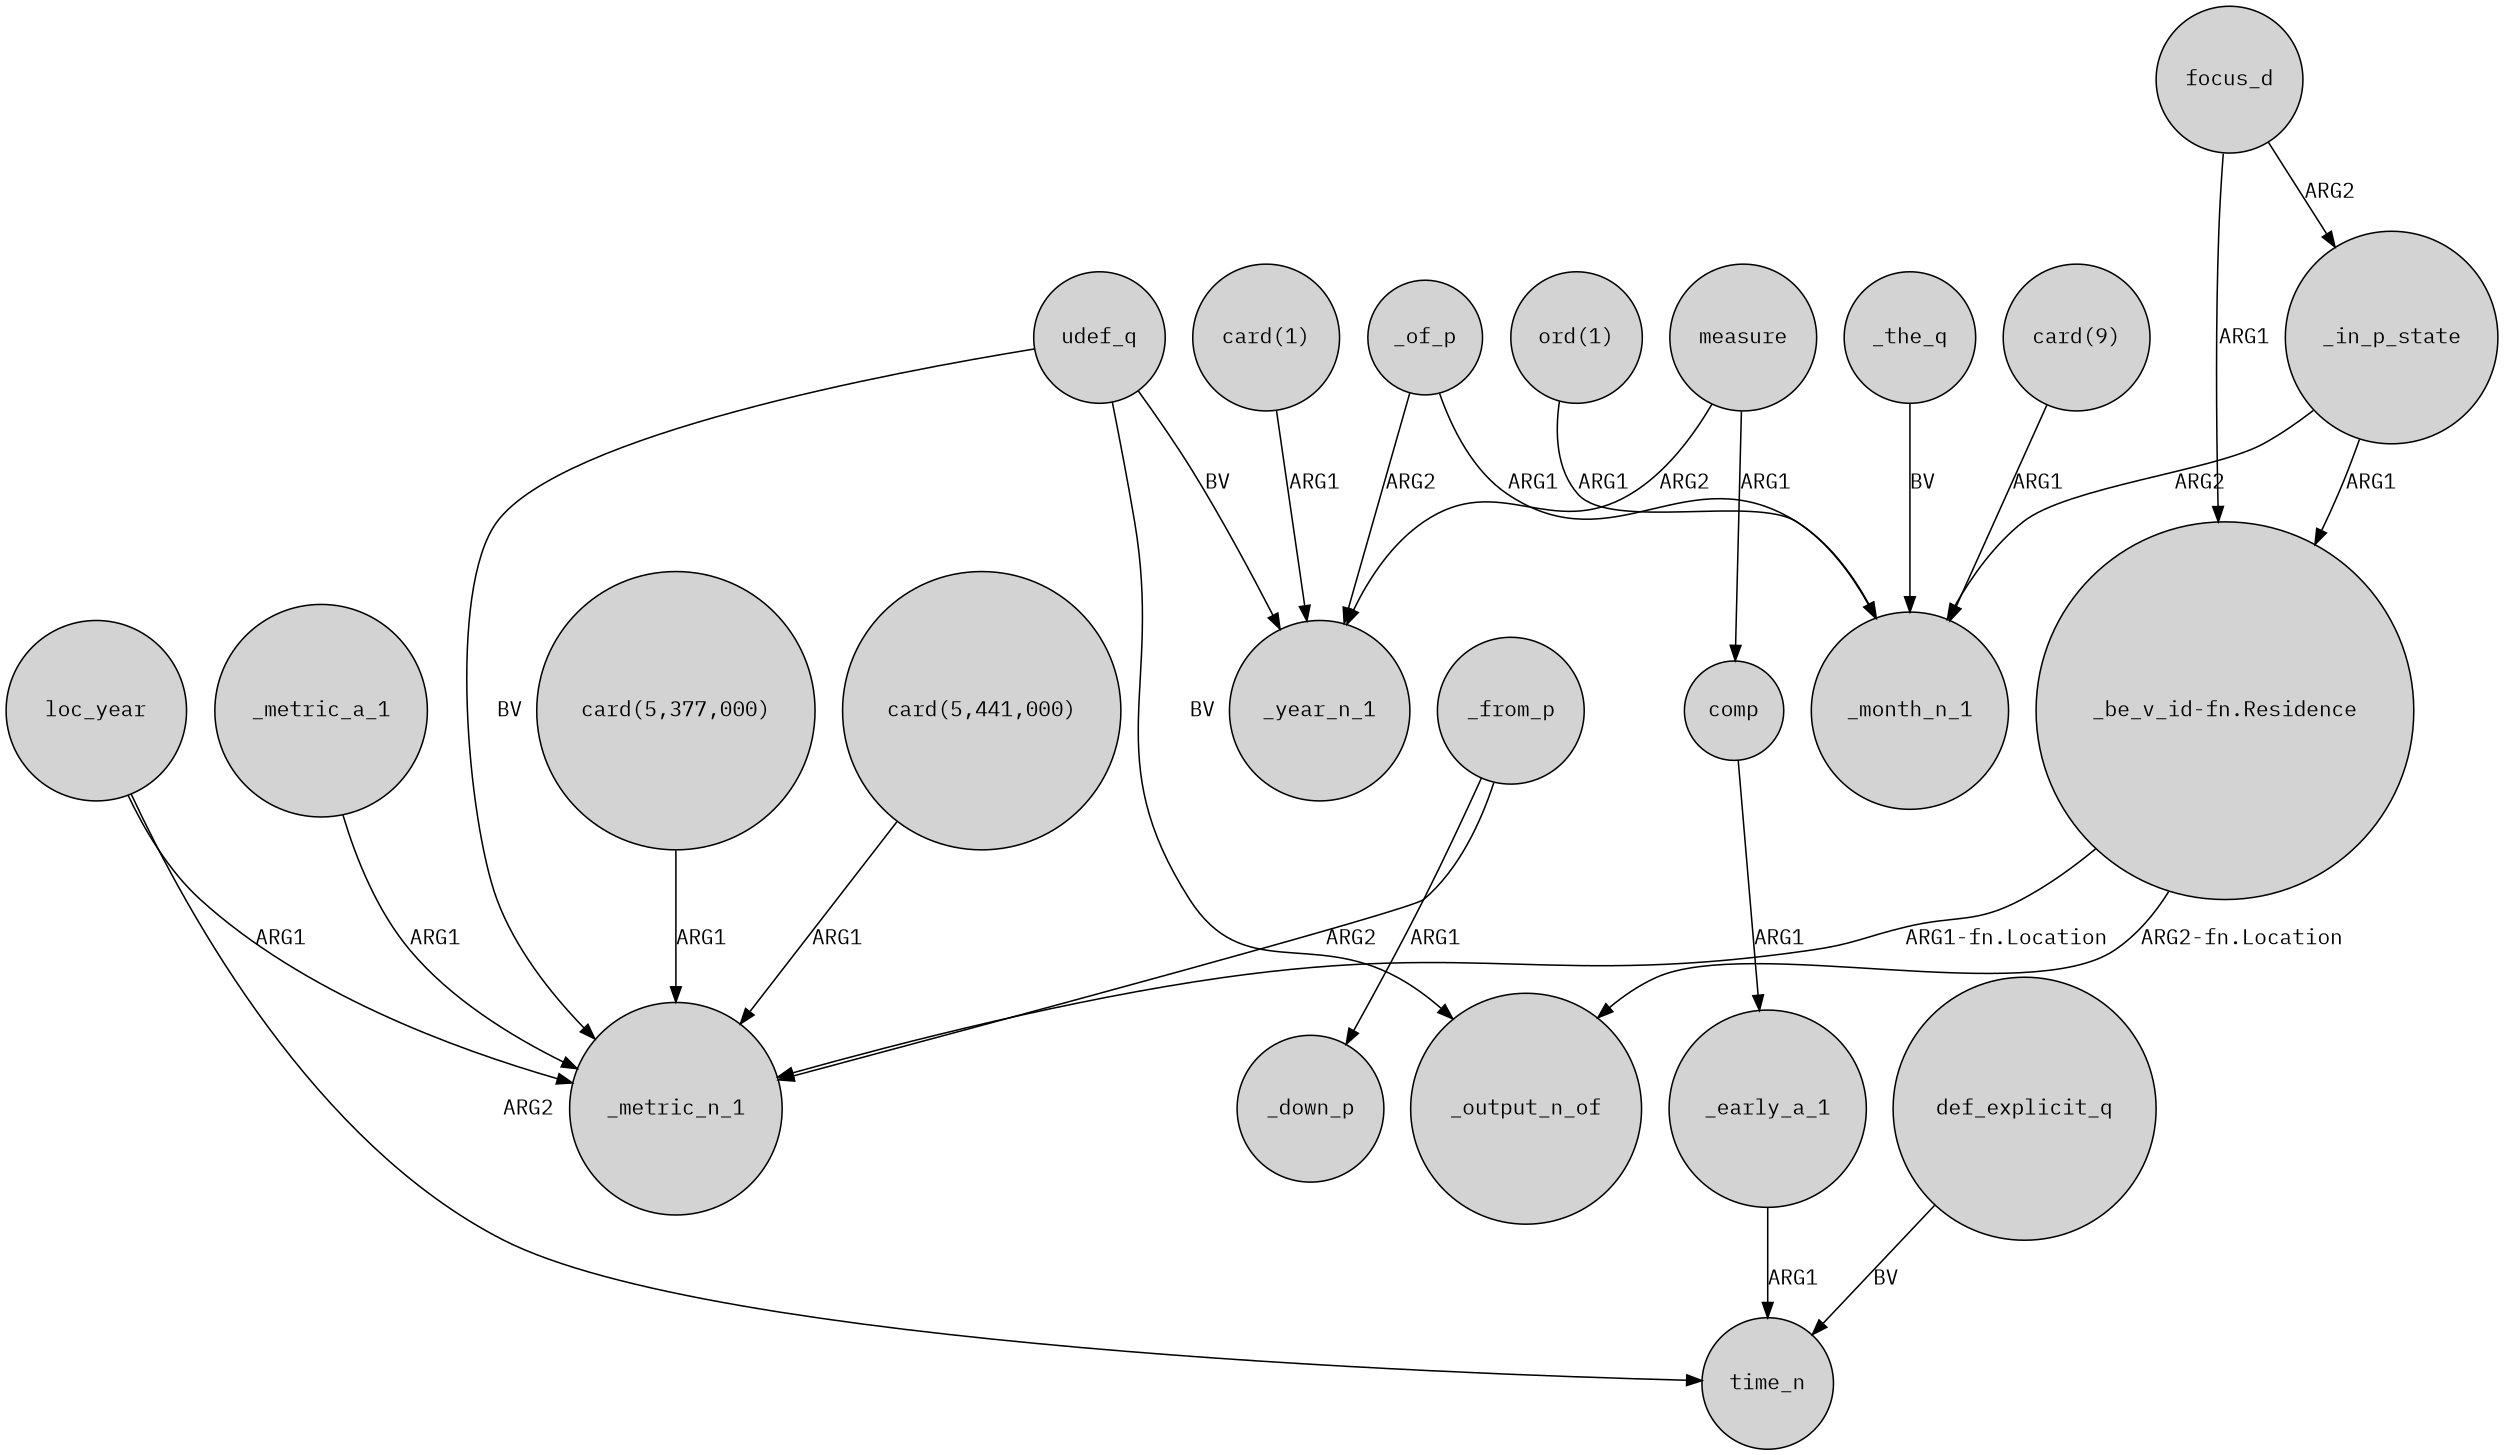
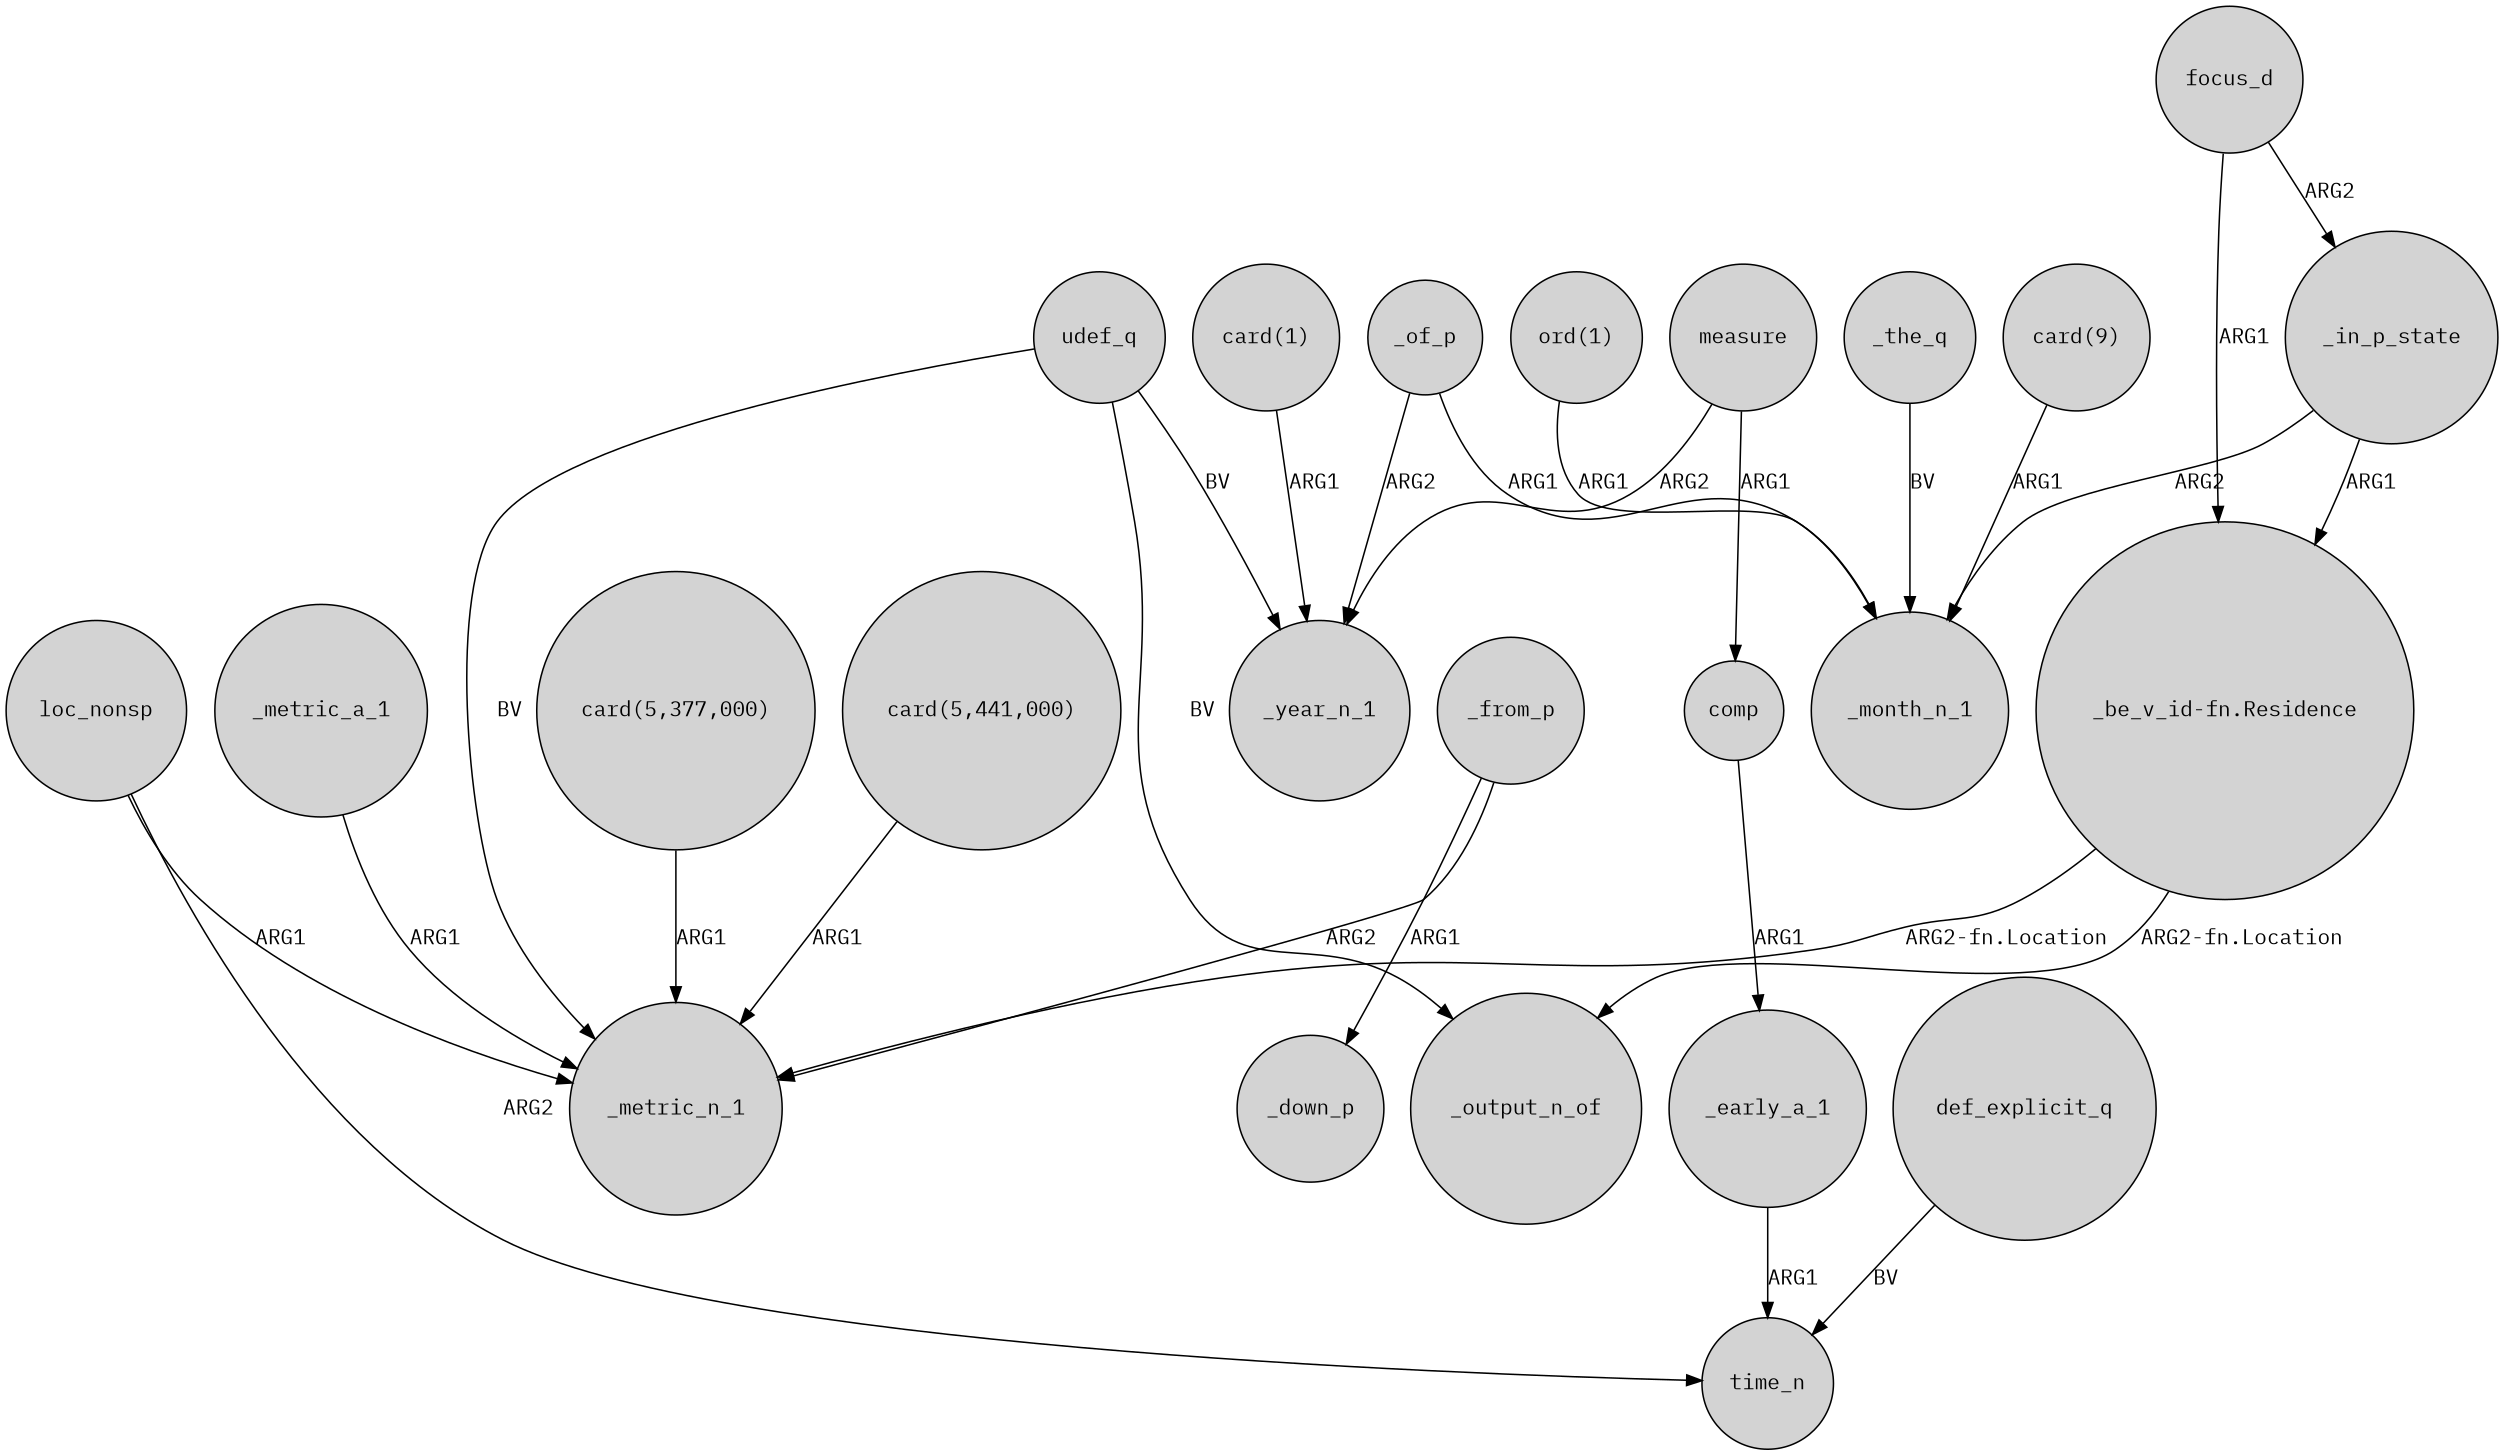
  digraph {
    fontname="IBM Plex Mono"
    node [fontname="IBM Plex Mono" shape=circle style=filled]
    edge [fontname="IBM Plex Mono"]
    _early_a_1
    time_n
    n3 [label=_metric_n_1]
    _metric_a_1
    focus_d
    _in_p_state
    "_be_v_id-fn.Residence"
    _month_n_1
    _output_n_of
    "ord(1)"
    "card(1)"
    _year_n_1
    _of_p
    _the_q
    _from_p
    _down_p
    comp
    "card(5,377,000)"
    udef_q
    measure
-   loc_nonsp [label=loc_year]
+   loc_nonsp
    "card(5,441,000)"
    def_explicit_q
    "card(9)"
    _early_a_1 -> time_n [label=ARG1]
    _metric_a_1 -> n3 [label=ARG1]
    focus_d -> _in_p_state [label=ARG2]
    focus_d -> "_be_v_id-fn.Residence" [label=ARG1]
    _in_p_state -> "_be_v_id-fn.Residence" [label=ARG1]
    _in_p_state -> _month_n_1 [label=ARG2]
-   "_be_v_id-fn.Residence" -> n3 [label="ARG1-fn.Location"]
+   "_be_v_id-fn.Residence" -> n3 [label="ARG2-fn.Location"]
    "_be_v_id-fn.Residence" -> _output_n_of [label="ARG2-fn.Location"]
    "ord(1)" -> _month_n_1 [label=ARG1]
    "card(1)" -> _year_n_1 [label=ARG1]
    _of_p -> _month_n_1 [label=ARG1]
    _of_p -> _year_n_1 [label=ARG2]
    _the_q -> _month_n_1 [label=BV]
    _from_p -> n3 [label=ARG2]
    _from_p -> _down_p [label=ARG1]
    comp -> _early_a_1 [label=ARG1]
    "card(5,377,000)" -> n3 [label=ARG1]
    udef_q -> n3 [label=BV]
    udef_q -> _output_n_of [label=BV]
    udef_q -> _year_n_1 [label=BV]
    measure -> _year_n_1 [label=ARG2]
    measure -> comp [label=ARG1]
    loc_nonsp -> time_n [label=ARG2]
    loc_nonsp -> n3 [label=ARG1]
    "card(5,441,000)" -> n3 [label=ARG1]
    def_explicit_q -> time_n [label=BV]
    "card(9)" -> _month_n_1 [label=ARG1]
  }
